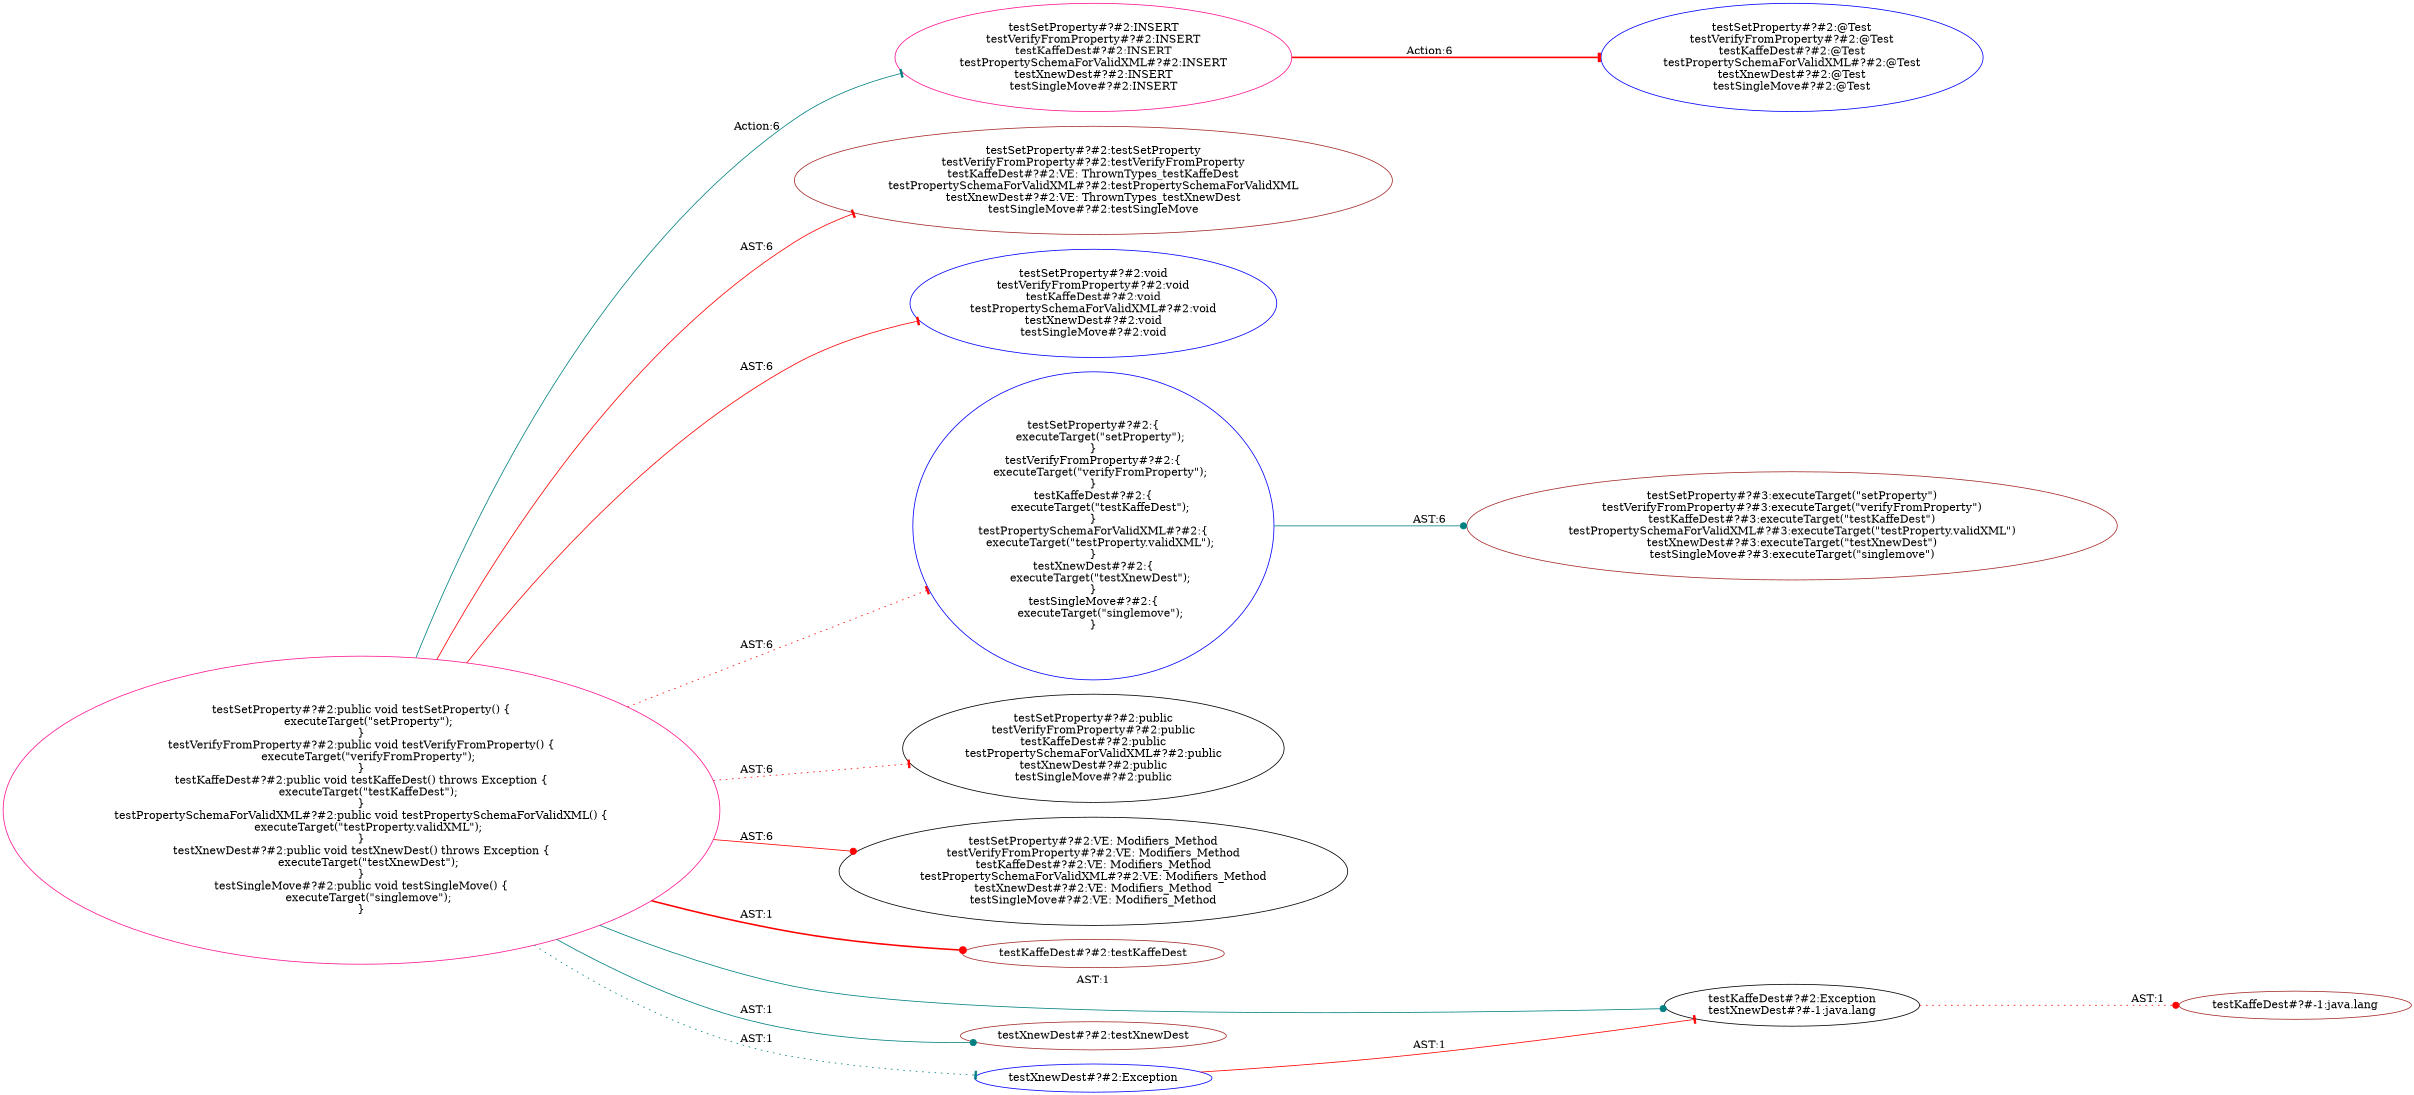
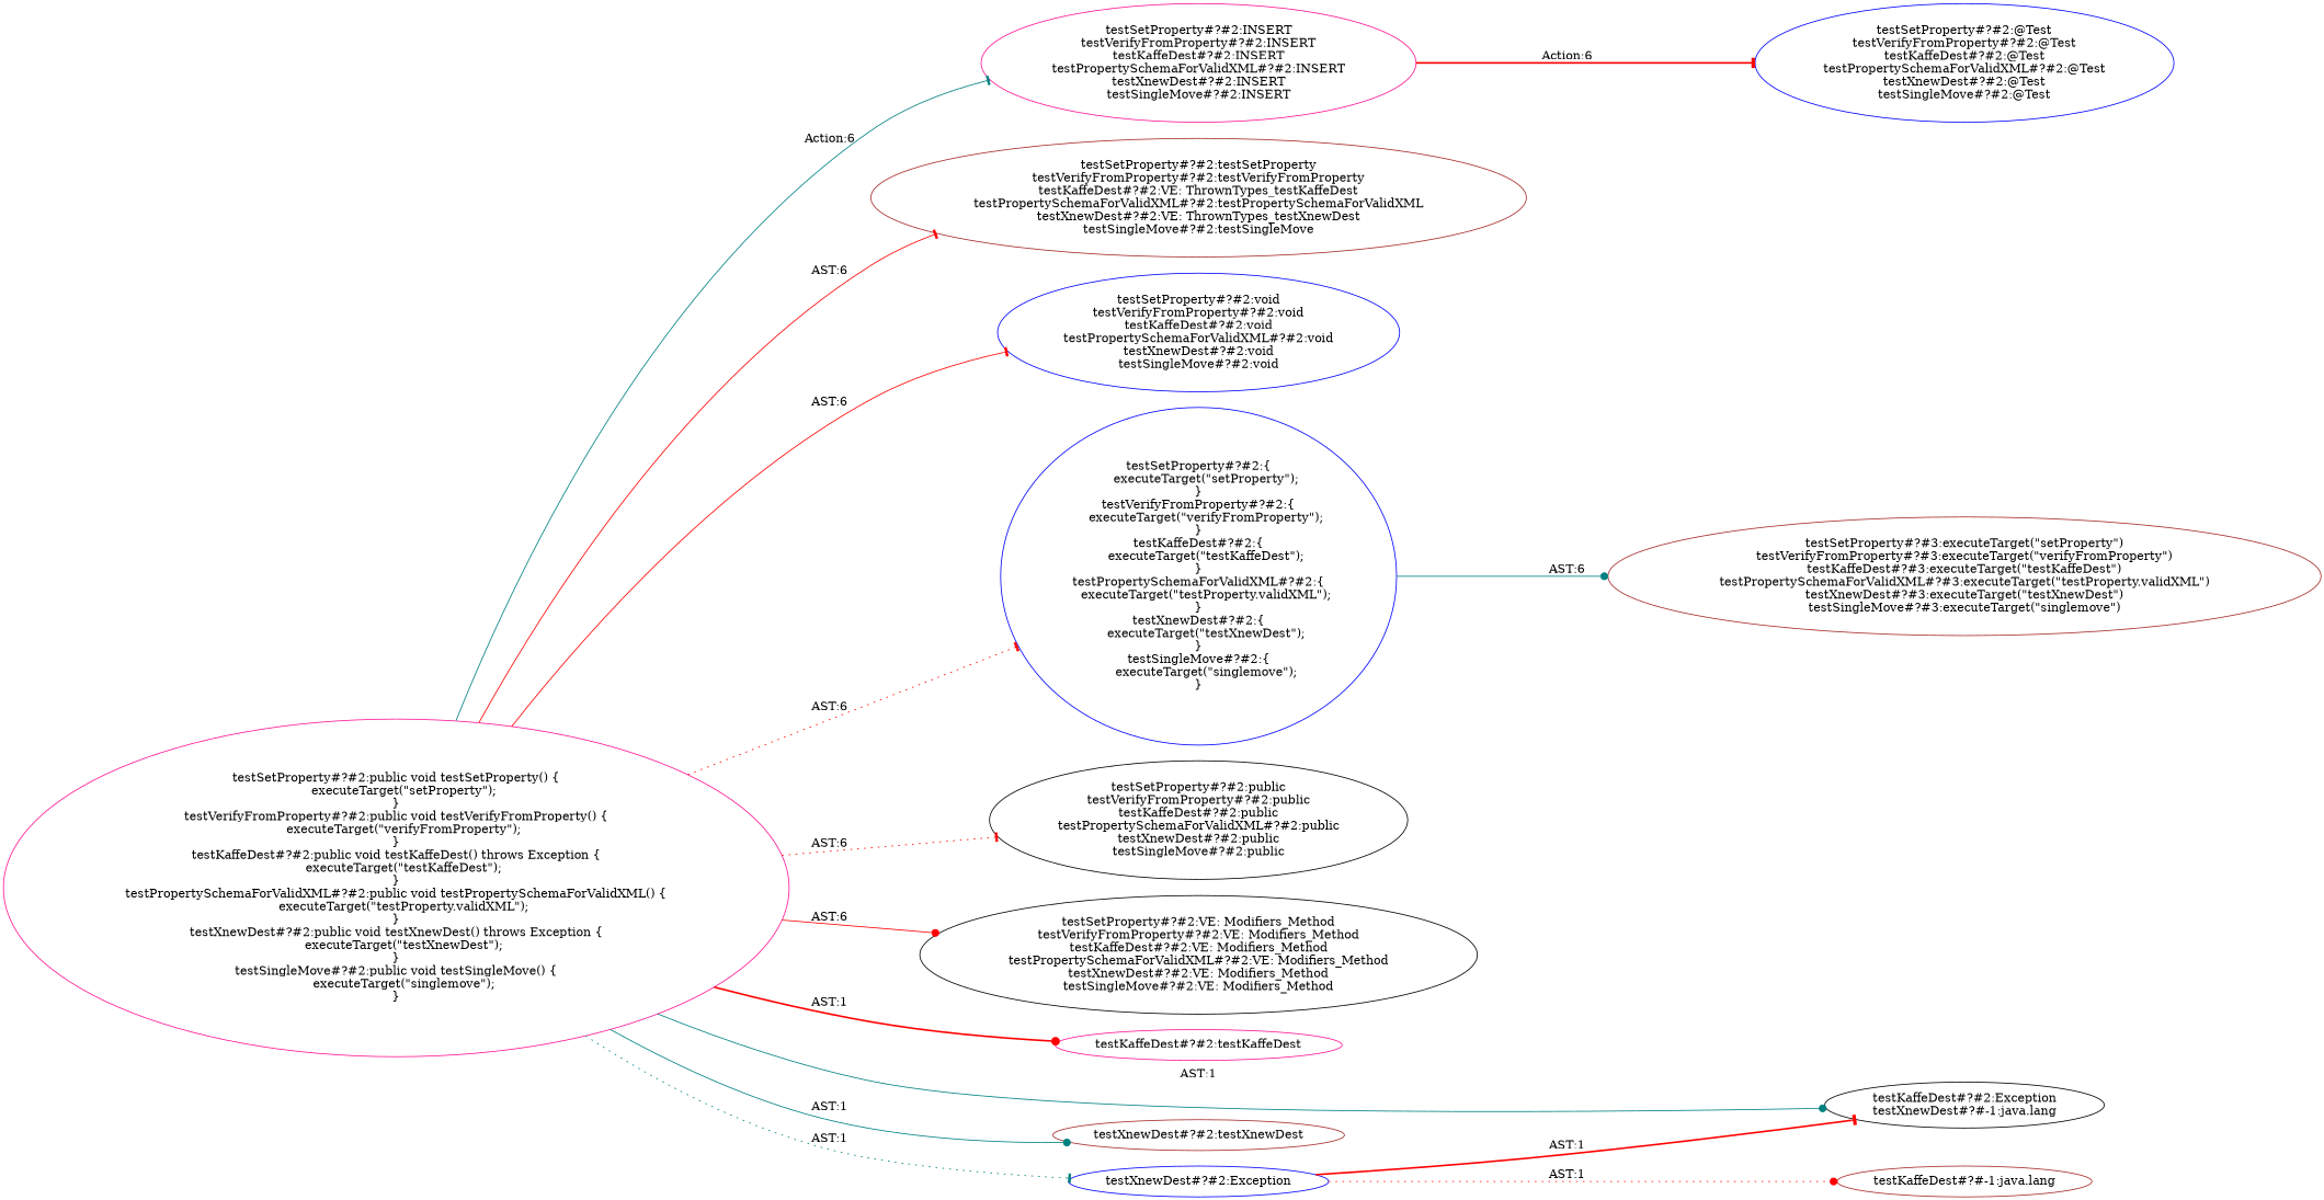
  digraph {
    rankdir=LR
    node [color=blue shape=ellipse]
    edge [arrowhead=tee color=red style=solid]
    n1 [color=deeppink label="testSetProperty#?#2:INSERT\ntestVerifyFromProperty#?#2:INSERT\ntestKaffeDest#?#2:INSERT\ntestPropertySchemaForValidXML#?#2:INSERT\ntestXnewDest#?#2:INSERT\ntestSingleMove#?#2:INSERT"]
    n2 [label="testSetProperty#?#2:@Test\ntestVerifyFromProperty#?#2:@Test\ntestKaffeDest#?#2:@Test\ntestPropertySchemaForValidXML#?#2:@Test\ntestXnewDest#?#2:@Test\ntestSingleMove#?#2:@Test"]
    n3 [color=deeppink label="testSetProperty#?#2:public void testSetProperty() \{\n    executeTarget(\"setProperty\");\n\}\ntestVerifyFromProperty#?#2:public void testVerifyFromProperty() \{\n    executeTarget(\"verifyFromProperty\");\n\}\ntestKaffeDest#?#2:public void testKaffeDest() throws Exception \{\n    executeTarget(\"testKaffeDest\");\n\}\ntestPropertySchemaForValidXML#?#2:public void testPropertySchemaForValidXML() \{\n    executeTarget(\"testProperty.validXML\");\n\}\ntestXnewDest#?#2:public void testXnewDest() throws Exception \{\n    executeTarget(\"testXnewDest\");\n\}\ntestSingleMove#?#2:public void testSingleMove() \{\n    executeTarget(\"singlemove\");\n\}"]
    n4 [color=brown label="testSetProperty#?#2:testSetProperty\ntestVerifyFromProperty#?#2:testVerifyFromProperty\ntestKaffeDest#?#2:VE: ThrownTypes_testKaffeDest\ntestPropertySchemaForValidXML#?#2:testPropertySchemaForValidXML\ntestXnewDest#?#2:VE: ThrownTypes_testXnewDest\ntestSingleMove#?#2:testSingleMove"]
    n5 [label="testSetProperty#?#2:void\ntestVerifyFromProperty#?#2:void\ntestKaffeDest#?#2:void\ntestPropertySchemaForValidXML#?#2:void\ntestXnewDest#?#2:void\ntestSingleMove#?#2:void"]
    n6 [label="testSetProperty#?#2:\{\n    executeTarget(\"setProperty\");\n\}\ntestVerifyFromProperty#?#2:\{\n    executeTarget(\"verifyFromProperty\");\n\}\ntestKaffeDest#?#2:\{\n    executeTarget(\"testKaffeDest\");\n\}\ntestPropertySchemaForValidXML#?#2:\{\n    executeTarget(\"testProperty.validXML\");\n\}\ntestXnewDest#?#2:\{\n    executeTarget(\"testXnewDest\");\n\}\ntestSingleMove#?#2:\{\n    executeTarget(\"singlemove\");\n\}"]
    n7 [color=black label="testSetProperty#?#2:public\ntestVerifyFromProperty#?#2:public\ntestKaffeDest#?#2:public\ntestPropertySchemaForValidXML#?#2:public\ntestXnewDest#?#2:public\ntestSingleMove#?#2:public"]
    n8 [color=black label="testSetProperty#?#2:VE: Modifiers_Method\ntestVerifyFromProperty#?#2:VE: Modifiers_Method\ntestKaffeDest#?#2:VE: Modifiers_Method\ntestPropertySchemaForValidXML#?#2:VE: Modifiers_Method\ntestXnewDest#?#2:VE: Modifiers_Method\ntestSingleMove#?#2:VE: Modifiers_Method"]
-   n9 [color=brown label="testKaffeDest#?#2:testKaffeDest"]
+   n9 [color=deeppink label="testKaffeDest#?#2:testKaffeDest"]
    n10 [color=black label="testKaffeDest#?#2:Exception\ntestXnewDest#?#-1:java.lang"]
    n11 [color=brown label="testXnewDest#?#2:testXnewDest"]
    n12 [label="testXnewDest#?#2:Exception"]
    n13 [color=brown label="testSetProperty#?#3:executeTarget(\"setProperty\")\ntestVerifyFromProperty#?#3:executeTarget(\"verifyFromProperty\")\ntestKaffeDest#?#3:executeTarget(\"testKaffeDest\")\ntestPropertySchemaForValidXML#?#3:executeTarget(\"testProperty.validXML\")\ntestXnewDest#?#3:executeTarget(\"testXnewDest\")\ntestSingleMove#?#3:executeTarget(\"singlemove\")"]
    n14 [color=brown label="testKaffeDest#?#-1:java.lang"]
    n1 -> n2 [label="Action:6" style=bold]
    n3 -> n1 [color=teal label="Action:6"]
    n3 -> n4 [label="AST:6"]
    n3 -> n5 [label="AST:6"]
    n3 -> n6 [label="AST:6" style=dotted]
    n3 -> n7 [label="AST:6" style=dotted]
    n3 -> n8 [arrowhead=dot label="AST:6"]
    n3 -> n9 [arrowhead=dot label="AST:1" style=bold]
    n3 -> n10 [arrowhead=dot color=teal label="AST:1"]
    n3 -> n11 [arrowhead=dot color=teal label="AST:1"]
    n3 -> n12 [color=teal label="AST:1" style=dotted]
    n6 -> n13 [arrowhead=dot color=teal label="AST:6"]
-   n10 -> n14 [arrowhead=dot label="AST:1" style=dotted]
-   n12 -> n10 [label="AST:1"]
+   n12 -> n14 [arrowhead=dot label="AST:1" style=dotted]
+   n12 -> n10 [label="AST:1" style=bold]
  }
